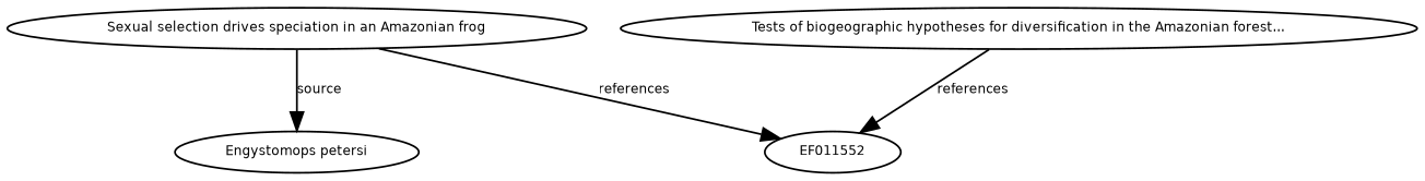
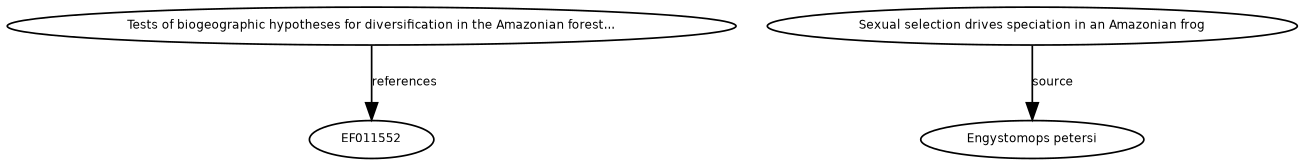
  digraph {
    node [fontname=Helvetica fontsize=7]
    edge [fontname=Helvetica fontsize=7]
    n1 [height=0.27433100247 label=EF011552 width=0.27433100247]
    n2 [height=0.27433100247 label="Engystomops petersi" width=0.27433100247]
    n3 [height=0.27433100247 label="Sexual selection drives speciation in an Amazonian frog" width=0.27433100247]
    n4 [height=0.27433100247 label="Tests of biogeographic hypotheses for diversification in the Amazonian forest..." width=0.27433100247]
-   n3 -> n1 [label=references]
    n3 -> n2 [label=source]
    n4 -> n1 [label=references]
  }
